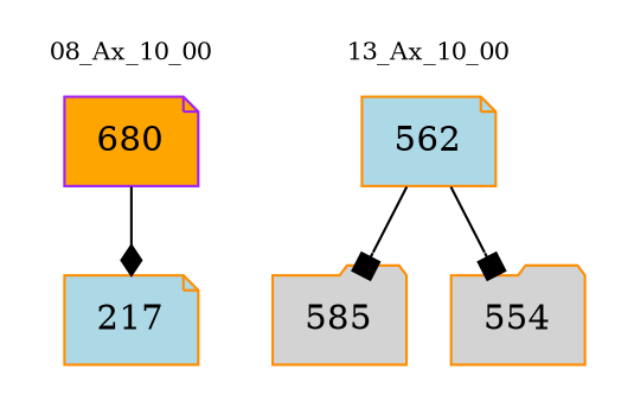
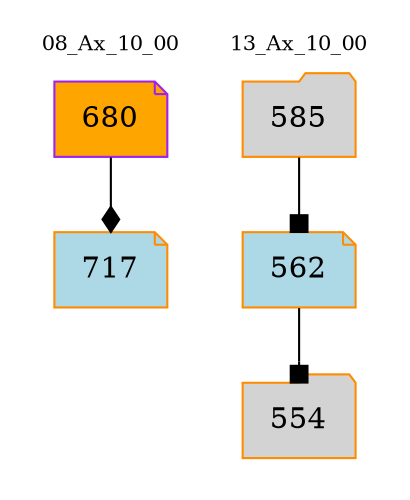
  digraph {
    node [color=darkorange fillcolor=lightblue shape=note style=filled]
    edge [arrowhead=box color=black]
    n1 [color=purple fillcolor=orange label=680]
-   n2 [label=217]
+   n2 [label=717]
    n3 [label=562]
    n4 [fillcolor=lightgrey label=585 shape=folder]
    n5 [fillcolor=lightgrey label=554 shape=folder]
    subgraph cluster_1 {
      color=white
      fontsize=10
      label="08_Ax_10_00"
      n1
      n2
    }
    subgraph cluster_2 {
      color=white
      fontsize=10
      label="13_Ax_10_00"
      n3
      n4
      n5
    }
    n1 -> n2 [arrowhead=diamond]
-   n3 -> n4
+   n4 -> n3
    n3 -> n5
  }
